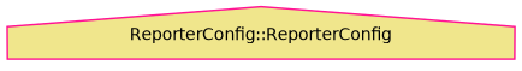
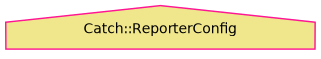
  digraph {
    rankdir=TB
-   n1 [color=deeppink fillcolor=khaki fontname=Helvetica fontsize=10 height=0.2 label="ReporterConfig::ReporterConfig" shape=house style=filled width=0.4]
+   n1 [color=deeppink fillcolor=khaki fontname=Helvetica fontsize=10 height=0.2 label="Catch::ReporterConfig" shape=house style=filled width=0.4]
  }
